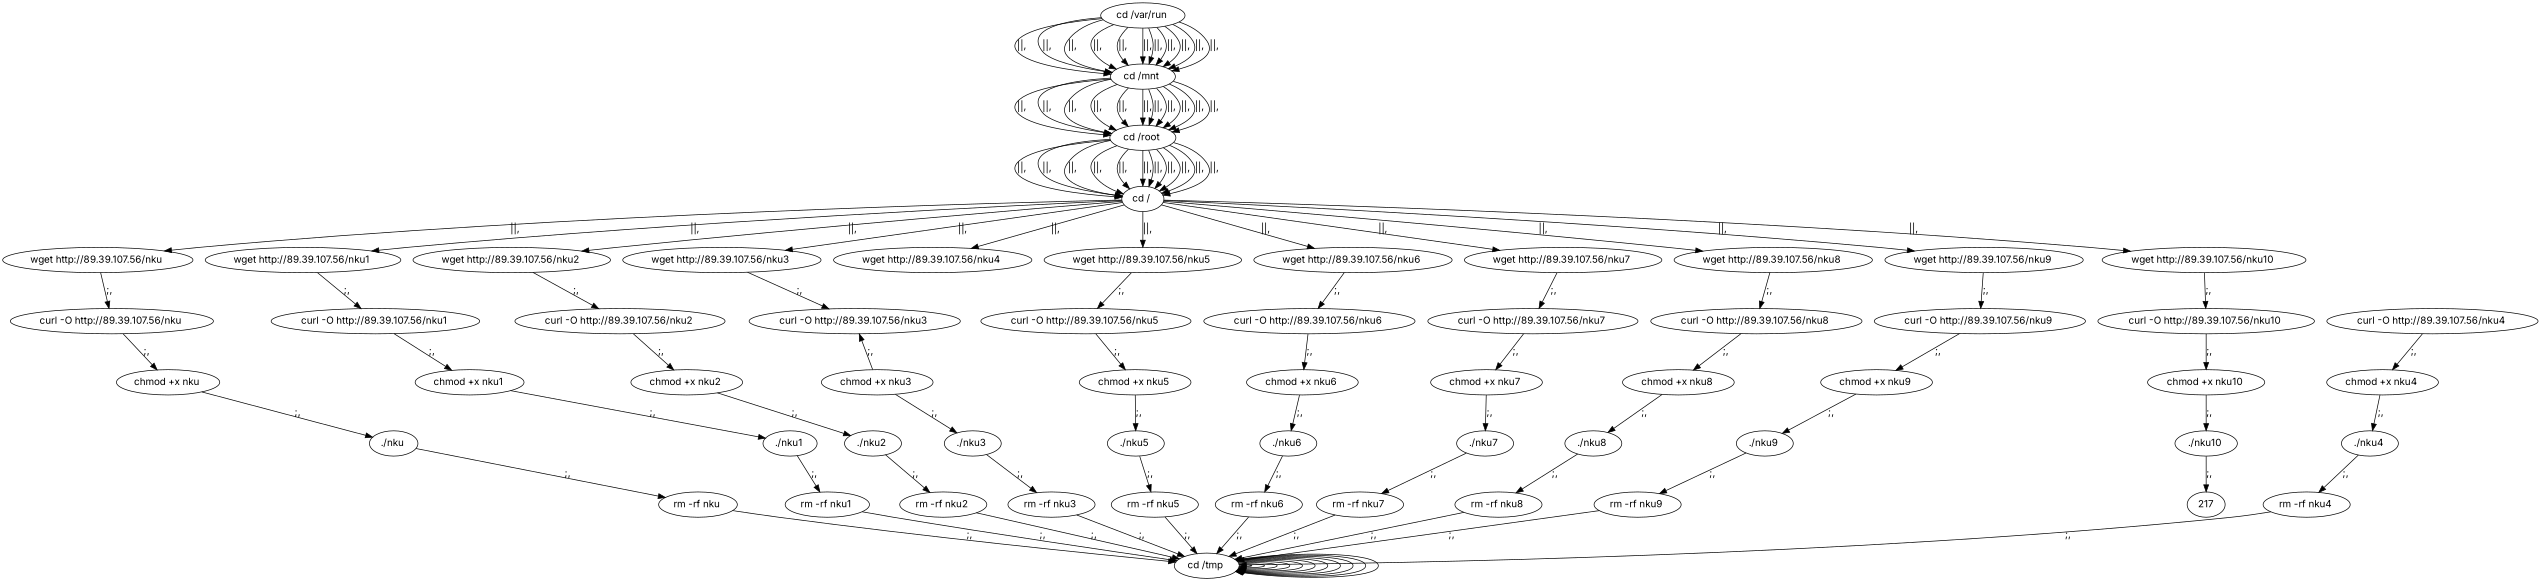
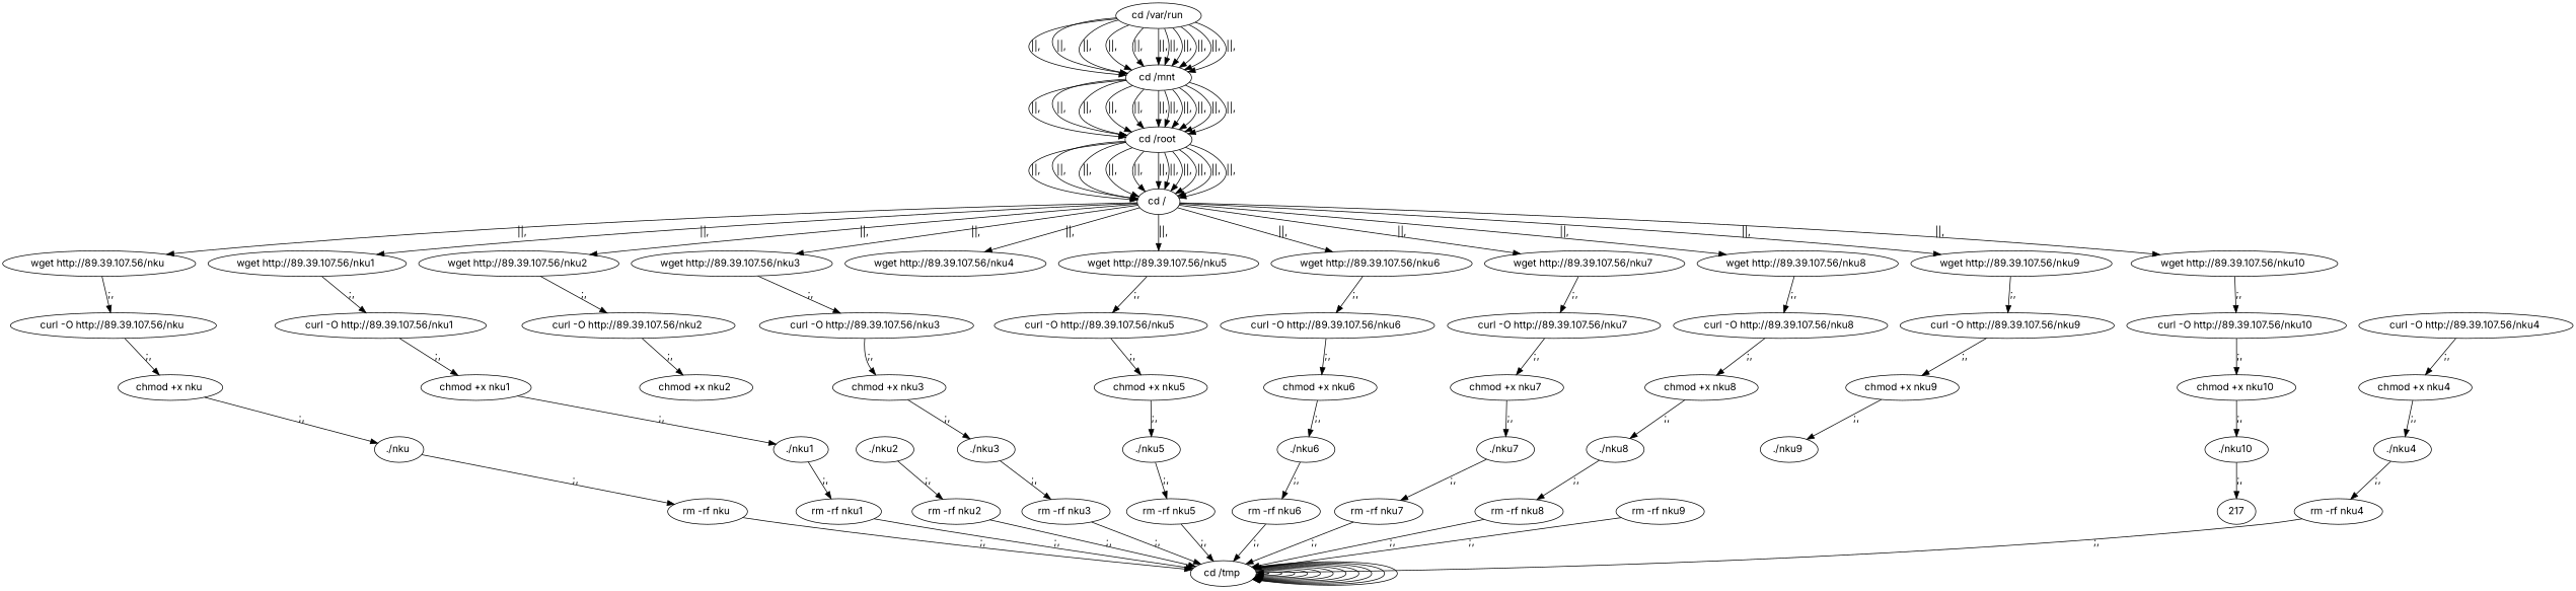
  digraph {
    fontname=Inter
    node [fontname=Inter]
    edge [fontname=Inter]
    n1 [label="cd /tmp "]
    n2 [label="cd /var/run "]
    n3 [label="cd /mnt "]
    n4 [label="cd /root "]
    n5 [label="cd / "]
    n6 [label="wget http://89.39.107.56/nku "]
    n7 [label="wget http://89.39.107.56/nku1 "]
    n8 [label="wget http://89.39.107.56/nku2 "]
    n9 [label="wget http://89.39.107.56/nku3 "]
    n10 [label="wget http://89.39.107.56/nku4 "]
    n11 [label="wget http://89.39.107.56/nku5 "]
    n12 [label="wget http://89.39.107.56/nku6 "]
    n13 [label="wget http://89.39.107.56/nku7 "]
    n14 [label="wget http://89.39.107.56/nku8 "]
    n15 [label="wget http://89.39.107.56/nku9 "]
    n16 [label="wget http://89.39.107.56/nku10 "]
    n17 [label="curl -O http://89.39.107.56/nku "]
    n18 [label="curl -O http://89.39.107.56/nku1 "]
    n19 [label="curl -O http://89.39.107.56/nku2 "]
    n20 [label="curl -O http://89.39.107.56/nku3 "]
    n21 [label="curl -O http://89.39.107.56/nku5 "]
    n22 [label="curl -O http://89.39.107.56/nku6 "]
    n23 [label="curl -O http://89.39.107.56/nku7 "]
    n24 [label="curl -O http://89.39.107.56/nku8 "]
    n25 [label="curl -O http://89.39.107.56/nku9 "]
    n26 [label="curl -O http://89.39.107.56/nku10 "]
    n27 [label="chmod +x nku "]
    n28 [label="./nku "]
    n29 [label="rm -rf nku "]
    n30 [label="chmod +x nku1 "]
    n31 [label="./nku1 "]
    n32 [label="rm -rf nku1 "]
    n33 [label="chmod +x nku2 "]
    n34 [label="./nku2 "]
    n35 [label="rm -rf nku2 "]
    n36 [label="chmod +x nku3 "]
    n37 [label="./nku3 "]
    n38 [label="rm -rf nku3 "]
    n39 [label="curl -O http://89.39.107.56/nku4 "]
    n40 [label="chmod +x nku4 "]
    n41 [label="./nku4 "]
    n42 [label="rm -rf nku4 "]
    n43 [label="chmod +x nku5 "]
    n44 [label="./nku5 "]
    n45 [label="rm -rf nku5 "]
    n46 [label="chmod +x nku6 "]
    n47 [label="./nku6 "]
    n48 [label="rm -rf nku6 "]
    n49 [label="chmod +x nku7 "]
    n50 [label="./nku7 "]
    n51 [label="rm -rf nku7 "]
    n52 [label="chmod +x nku8 "]
    n53 [label="./nku8 "]
    n54 [label="rm -rf nku8 "]
    n55 [label="chmod +x nku9 "]
    n56 [label="./nku9 "]
    n57 [label="rm -rf nku9 "]
    n58 [label="chmod +x nku10 "]
    n59 [label="./nku10 "]
    217
    n1 -> n1
    n1 -> n1
    n1 -> n1
    n1 -> n1
    n1 -> n1
    n1 -> n1
    n1 -> n1
    n1 -> n1
    n1 -> n1
    n1 -> n1
    n1 -> n1
    n2 -> n3 [label="||,"]
    n2 -> n3 [label="||,"]
    n2 -> n3 [label="||,"]
    n2 -> n3 [label="||,"]
    n2 -> n3 [label="||,"]
    n2 -> n3 [label="||,"]
    n2 -> n3 [label="||,"]
    n2 -> n3 [label="||,"]
    n2 -> n3 [label="||,"]
    n2 -> n3 [label="||,"]
    n2 -> n3 [label="||,"]
    n3 -> n4 [label="||,"]
    n3 -> n4 [label="||,"]
    n3 -> n4 [label="||,"]
    n3 -> n4 [label="||,"]
    n3 -> n4 [label="||,"]
    n3 -> n4 [label="||,"]
    n3 -> n4 [label="||,"]
    n3 -> n4 [label="||,"]
    n3 -> n4 [label="||,"]
    n3 -> n4 [label="||,"]
    n3 -> n4 [label="||,"]
    n4 -> n5 [label="||,"]
    n4 -> n5 [label="||,"]
    n4 -> n5 [label="||,"]
    n4 -> n5 [label="||,"]
    n4 -> n5 [label="||,"]
    n4 -> n5 [label="||,"]
    n4 -> n5 [label="||,"]
    n4 -> n5 [label="||,"]
    n4 -> n5 [label="||,"]
    n4 -> n5 [label="||,"]
    n4 -> n5 [label="||,"]
    n5 -> n6 [label="||,"]
    n5 -> n7 [label="||,"]
    n5 -> n8 [label="||,"]
    n5 -> n9 [label="||,"]
    n5 -> n10 [label="||,"]
    n5 -> n11 [label="||,"]
    n5 -> n12 [label="||,"]
    n5 -> n13 [label="||,"]
    n5 -> n14 [label="||,"]
    n5 -> n15 [label="||,"]
    n5 -> n16 [label="||,"]
    n6 -> n17 [label=";,"]
    n7 -> n18 [label=";,"]
    n8 -> n19 [label=";,"]
    n9 -> n20 [label=";,"]
    n11 -> n21 [label=";,"]
    n12 -> n22 [label=";,"]
    n13 -> n23 [label=";,"]
    n14 -> n24 [label=";,"]
    n15 -> n25 [label=";,"]
    n16 -> n26 [label=";,"]
    n17 -> n27 [label=";,"]
    n18 -> n30 [label=";,"]
    n19 -> n33 [label=";,"]
-   n36 -> n20 [label=";,"]
+   n20 -> n36 [label=";,"]
    n21 -> n43 [label=";,"]
    n22 -> n46 [label=";,"]
    n23 -> n49 [label=";,"]
    n24 -> n52 [label=";,"]
    n25 -> n55 [label=";,"]
    n26 -> n58 [label=";,"]
    n27 -> n28 [label=";,"]
    n28 -> n29 [label=";,"]
    n29 -> n1 [label=";,"]
    n30 -> n31 [label=";,"]
    n31 -> n32 [label=";,"]
    n32 -> n1 [label=";,"]
-   n33 -> n34 [label=";,"]
    n34 -> n35 [label=";,"]
    n35 -> n1 [label=";,"]
    n36 -> n37 [label=";,"]
    n37 -> n38 [label=";,"]
    n38 -> n1 [label=";,"]
    n39 -> n40 [label=";,"]
    n40 -> n41 [label=";,"]
    n41 -> n42 [label=";,"]
    n42 -> n1 [label=";,"]
    n43 -> n44 [label=";,"]
    n44 -> n45 [label=";,"]
    n45 -> n1 [label=";,"]
    n46 -> n47 [label=";,"]
    n47 -> n48 [label=";,"]
    n48 -> n1 [label=";,"]
    n49 -> n50 [label=";,"]
    n50 -> n51 [label=";,"]
    n51 -> n1 [label=";,"]
    n52 -> n53 [label=";,"]
    n53 -> n54 [label=";,"]
    n54 -> n1 [label=";,"]
    n55 -> n56 [label=";,"]
-   n56 -> n57 [label=";,"]
    n57 -> n1 [label=";,"]
    n58 -> n59 [label=";,"]
    n59 -> 217 [label=";,"]
  }
